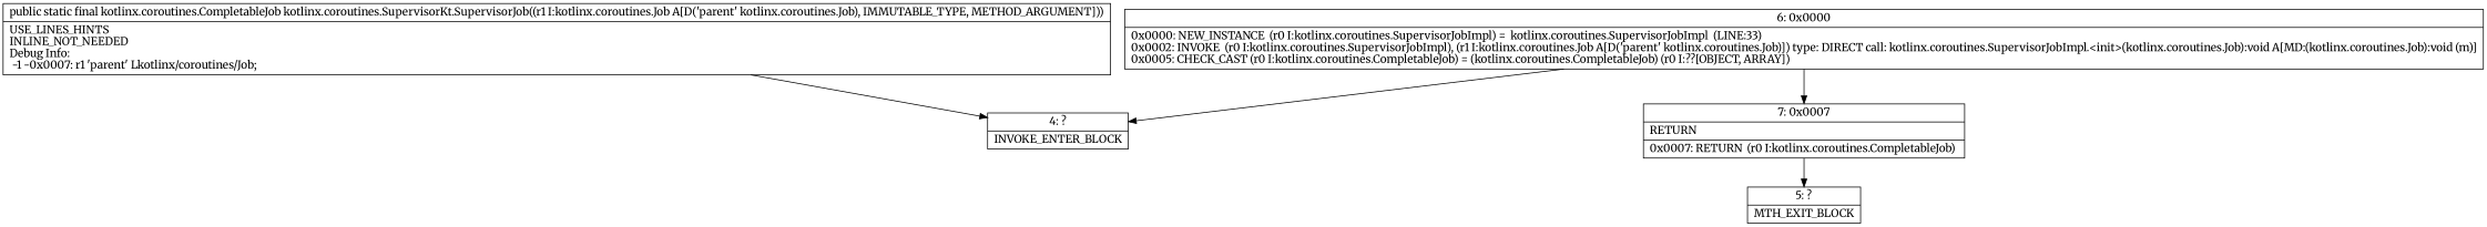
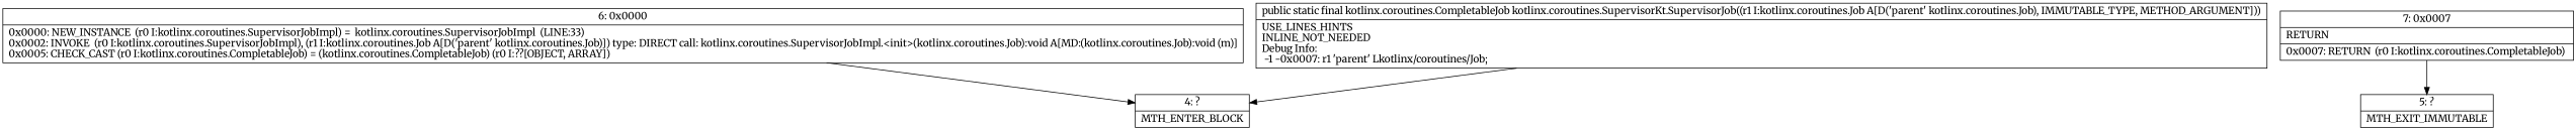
  digraph {
    fontname=Merriweather
    node [fontname=Merriweather shape=record]
    edge [fontname=Merriweather]
-   n1 [label="{4\:\ ?|INVOKE_ENTER_BLOCK\l}"]
+   n1 [label="{4\:\ ?|MTH_ENTER_BLOCK\l}"]
    n2 [label="{6\:\ 0x0000|0x0000: NEW_INSTANCE  (r0 I:kotlinx.coroutines.SupervisorJobImpl) =  kotlinx.coroutines.SupervisorJobImpl  (LINE:33)\l0x0002: INVOKE  (r0 I:kotlinx.coroutines.SupervisorJobImpl), (r1 I:kotlinx.coroutines.Job A[D('parent' kotlinx.coroutines.Job)]) type: DIRECT call: kotlinx.coroutines.SupervisorJobImpl.\<init\>(kotlinx.coroutines.Job):void A[MD:(kotlinx.coroutines.Job):void (m)]\l0x0005: CHECK_CAST (r0 I:kotlinx.coroutines.CompletableJob) = (kotlinx.coroutines.CompletableJob) (r0 I:??[OBJECT, ARRAY]) \l}"]
    n3 [label="{7\:\ 0x0007|RETURN\l|0x0007: RETURN  (r0 I:kotlinx.coroutines.CompletableJob) \l}"]
-   n4 [label="{5\:\ ?|MTH_EXIT_BLOCK\l}"]
+   n4 [label="{5\:\ ?|MTH_EXIT_IMMUTABLE\l}"]
    n5 [label="{public static final kotlinx.coroutines.CompletableJob kotlinx.coroutines.SupervisorKt.SupervisorJob((r1 I:kotlinx.coroutines.Job A[D('parent' kotlinx.coroutines.Job), IMMUTABLE_TYPE, METHOD_ARGUMENT]))  | USE_LINES_HINTS\lINLINE_NOT_NEEDED\lDebug Info:\l  \-1 \-0x0007: r1 'parent' Lkotlinx\/coroutines\/Job;\l}"]
    n2 -> n1
-   n2 -> n3
    n3 -> n4
    n5 -> n1
  }
